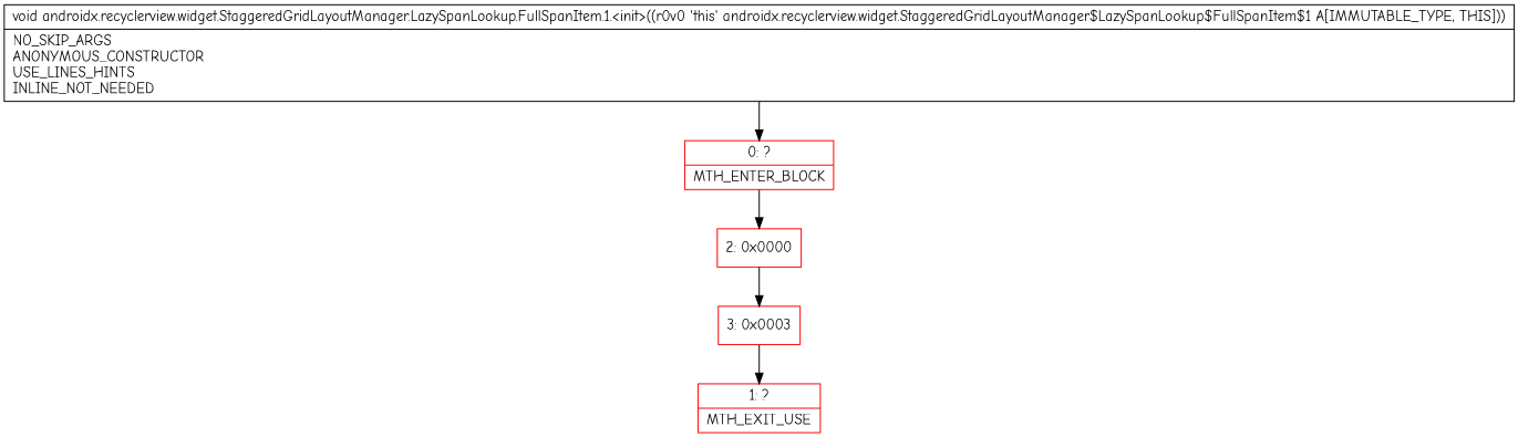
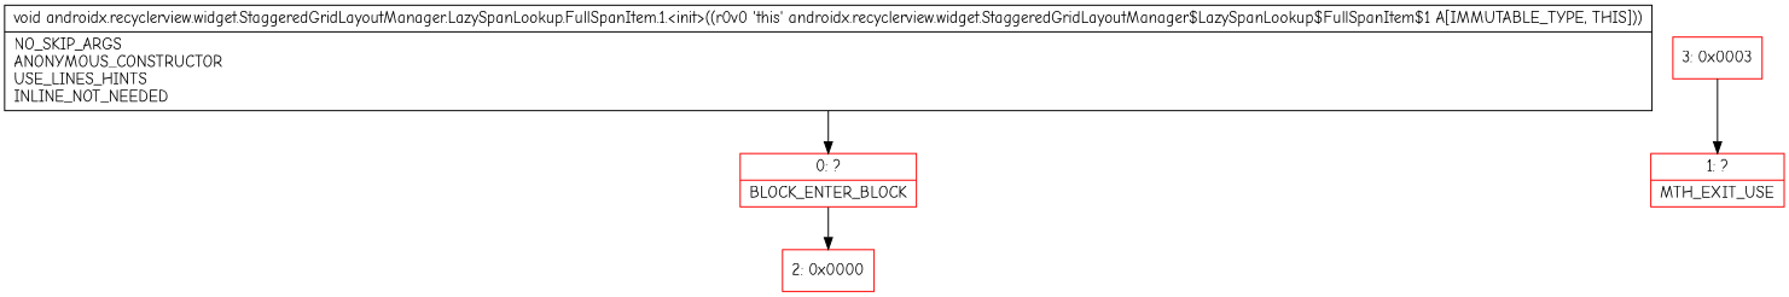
  digraph {
    fontname="Comic Neue"
    node [color=red fontname="Comic Neue" shape=record]
    edge [fontname="Comic Neue"]
-   n1 [label="{0\:\ ?|MTH_ENTER_BLOCK\l}"]
+   n1 [label="{0\:\ ?|BLOCK_ENTER_BLOCK\l}"]
    n2 [label="{2\:\ 0x0000}"]
    n3 [label="{3\:\ 0x0003}"]
    n4 [label="{1\:\ ?|MTH_EXIT_USE\l}"]
    n5 [label="{void androidx.recyclerview.widget.StaggeredGridLayoutManager.LazySpanLookup.FullSpanItem.1.\<init\>((r0v0 'this' androidx.recyclerview.widget.StaggeredGridLayoutManager$LazySpanLookup$FullSpanItem$1 A[IMMUTABLE_TYPE, THIS]))  | NO_SKIP_ARGS\lANONYMOUS_CONSTRUCTOR\lUSE_LINES_HINTS\lINLINE_NOT_NEEDED\l}" color=""]
    subgraph cluster_1 {
      label="R(0)"
    }
    n1 -> n2
-   n2 -> n3
    n3 -> n4
    n5 -> n1
  }
